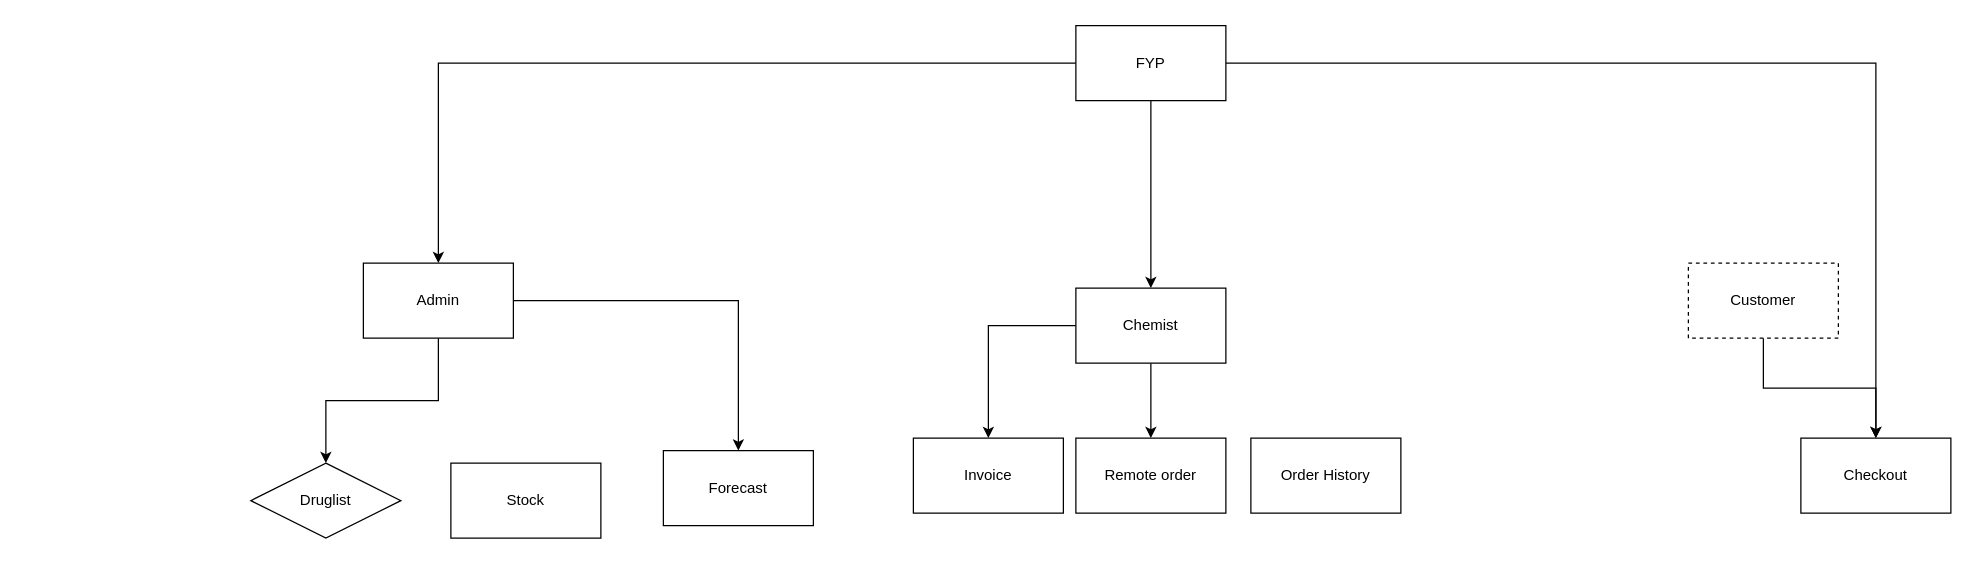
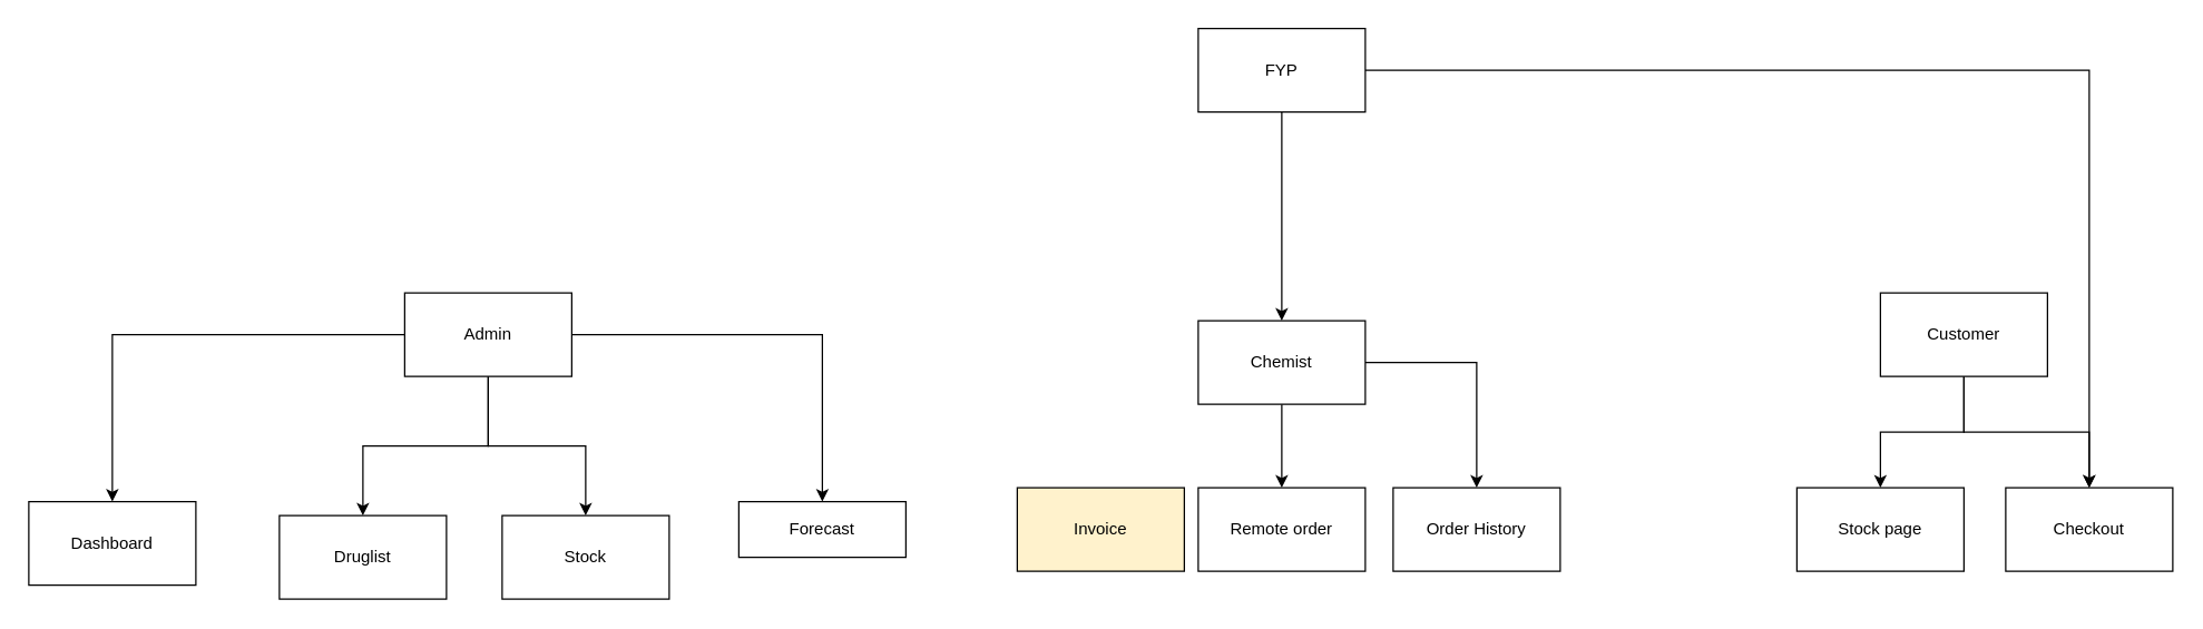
  <mxCell id="0" />
  <mxCell id="1" parent="0" />
- <mxCell id="2" value="" style="edgeStyle=orthogonalEdgeStyle;rounded=0;orthogonalLoop=1;jettySize=auto;html=1;" edge="1" parent="1" source="5" target="10"><mxGeometry relative="1" as="geometry" /></mxCell>
  <mxCell id="3" value="" style="edgeStyle=orthogonalEdgeStyle;rounded=0;orthogonalLoop=1;jettySize=auto;html=1;" edge="1" parent="1" source="5" target="14"><mxGeometry relative="1" as="geometry" /></mxCell>
  <mxCell id="4" value="" style="edgeStyle=orthogonalEdgeStyle;rounded=0;orthogonalLoop=1;jettySize=auto;html=1;" edge="1" parent="1" source="5" target="26"><mxGeometry relative="1" as="geometry" /></mxCell>
  <mxCell id="5" value="FYP" style="rounded=0;whiteSpace=wrap;html=1;" vertex="1" parent="1"><mxGeometry x="860" y="20" width="120" height="60" as="geometry" /></mxCell>
+ <mxCell id="6" value="" style="edgeStyle=orthogonalEdgeStyle;rounded=0;orthogonalLoop=1;jettySize=auto;html=1;" edge="1" parent="1" source="10" target="18"><mxGeometry relative="1" as="geometry" /></mxCell>
  <mxCell id="7" value="" style="edgeStyle=orthogonalEdgeStyle;rounded=0;orthogonalLoop=1;jettySize=auto;html=1;" edge="1" parent="1" source="10" target="19"><mxGeometry relative="1" as="geometry" /></mxCell>
+ <mxCell id="8" value="" style="edgeStyle=orthogonalEdgeStyle;rounded=0;orthogonalLoop=1;jettySize=auto;html=1;" edge="1" parent="1" source="10" target="20"><mxGeometry relative="1" as="geometry" /></mxCell>
  <mxCell id="9" value="" style="edgeStyle=orthogonalEdgeStyle;rounded=0;orthogonalLoop=1;jettySize=auto;html=1;" edge="1" parent="1" source="10" target="21"><mxGeometry relative="1" as="geometry" /></mxCell>
  <mxCell id="10" value="Admin" style="rounded=0;whiteSpace=wrap;html=1;" vertex="1" parent="1"><mxGeometry x="290" y="210" width="120" height="60" as="geometry" /></mxCell>
- <mxCell id="11" value="" style="edgeStyle=orthogonalEdgeStyle;rounded=0;orthogonalLoop=1;jettySize=auto;html=1;" edge="1" parent="1" source="14" target="22"><mxGeometry relative="1" as="geometry" /></mxCell>
+ <mxCell id="12" value="" style="edgeStyle=orthogonalEdgeStyle;rounded=0;orthogonalLoop=1;jettySize=auto;html=1;" edge="1" parent="1" source="14" target="23"><mxGeometry relative="1" as="geometry" /></mxCell>
  <mxCell id="13" value="" style="edgeStyle=orthogonalEdgeStyle;rounded=0;orthogonalLoop=1;jettySize=auto;html=1;" edge="1" parent="1" source="14" target="24"><mxGeometry relative="1" as="geometry" /></mxCell>
  <mxCell id="14" value="Chemist" style="rounded=0;whiteSpace=wrap;html=1;" vertex="1" parent="1"><mxGeometry x="860" y="230" width="120" height="60" as="geometry" /></mxCell>
+ <mxCell id="15" value="" style="edgeStyle=orthogonalEdgeStyle;rounded=0;orthogonalLoop=1;jettySize=auto;html=1;" edge="1" parent="1" source="17" target="25"><mxGeometry relative="1" as="geometry" /></mxCell>
  <mxCell id="16" value="" style="edgeStyle=orthogonalEdgeStyle;rounded=0;orthogonalLoop=1;jettySize=auto;html=1;" edge="1" parent="1" source="17" target="26"><mxGeometry relative="1" as="geometry" /></mxCell>
- <mxCell id="17" value="Customer" style="whiteSpace=wrap;html=1;rounded=0;dashed=1;" vertex="1" parent="1"><mxGeometry x="1350" y="210" width="120" height="60" as="geometry" /></mxCell>
- <mxCell id="19" value="Druglist" style="rhombus;whiteSpace=wrap;html=1;" vertex="1" parent="1"><mxGeometry x="200" y="370" width="120" height="60" as="geometry" /></mxCell>
+ <mxCell id="17" value="Customer" style="whiteSpace=wrap;html=1;rounded=0;" vertex="1" parent="1"><mxGeometry x="1350" y="210" width="120" height="60" as="geometry" /></mxCell>
+ <mxCell id="18" value="Dashboard" style="whiteSpace=wrap;html=1;rounded=0;" vertex="1" parent="1"><mxGeometry x="20" y="360" width="120" height="60" as="geometry" /></mxCell>
+ <mxCell id="19" value="Druglist" style="whiteSpace=wrap;html=1;rounded=0;" vertex="1" parent="1"><mxGeometry x="200" y="370" width="120" height="60" as="geometry" /></mxCell>
  <mxCell id="20" value="Stock" style="whiteSpace=wrap;html=1;rounded=0;" vertex="1" parent="1"><mxGeometry x="360" y="370" width="120" height="60" as="geometry" /></mxCell>
- <mxCell id="21" value="Forecast" style="whiteSpace=wrap;html=1;rounded=0;" vertex="1" parent="1"><mxGeometry x="530" y="360" width="120" height="60" as="geometry" /></mxCell>
- <mxCell id="22" value="Invoice" style="whiteSpace=wrap;html=1;rounded=0;" vertex="1" parent="1"><mxGeometry x="730" y="350" width="120" height="60" as="geometry" /></mxCell>
+ <mxCell id="21" value="Forecast" style="whiteSpace=wrap;html=1;rounded=0;" vertex="1" parent="1"><mxGeometry x="530" y="360" width="120" height="40" as="geometry" /></mxCell>
+ <mxCell id="22" value="Invoice" style="whiteSpace=wrap;html=1;rounded=0;fillColor=#fff2cc;" vertex="1" parent="1"><mxGeometry x="730" y="350" width="120" height="60" as="geometry" /></mxCell>
  <mxCell id="23" value="Order History" style="whiteSpace=wrap;html=1;rounded=0;" vertex="1" parent="1"><mxGeometry x="1000" y="350" width="120" height="60" as="geometry" /></mxCell>
  <mxCell id="24" value="Remote order" style="whiteSpace=wrap;html=1;rounded=0;" vertex="1" parent="1"><mxGeometry x="860" y="350" width="120" height="60" as="geometry" /></mxCell>
+ <mxCell id="25" value="Stock page" style="whiteSpace=wrap;html=1;rounded=0;" vertex="1" parent="1"><mxGeometry x="1290" y="350" width="120" height="60" as="geometry" /></mxCell>
  <mxCell id="26" value="Checkout" style="whiteSpace=wrap;html=1;rounded=0;" vertex="1" parent="1"><mxGeometry x="1440" y="350" width="120" height="60" as="geometry" /></mxCell>
